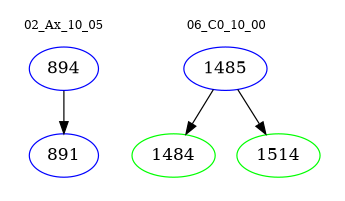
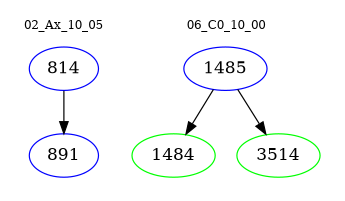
  digraph {
    node [color=blue]
    edge [color=black]
-   n1 [label=894]
+   n1 [label=814]
    n2 [label=891]
    n3 [label=1485]
    n4 [color=green label=1484]
-   n5 [color=green label=1514]
+   n5 [color=green label=3514]
    subgraph cluster_1 {
      color=white
      fontsize=10
      label="02_Ax_10_05"
      n1
      n2
    }
    subgraph cluster_2 {
      color=white
      fontsize=10
      label="06_C0_10_00"
      n3
      n4
      n5
    }
    n1 -> n2
    n3 -> n4
    n3 -> n5
  }
